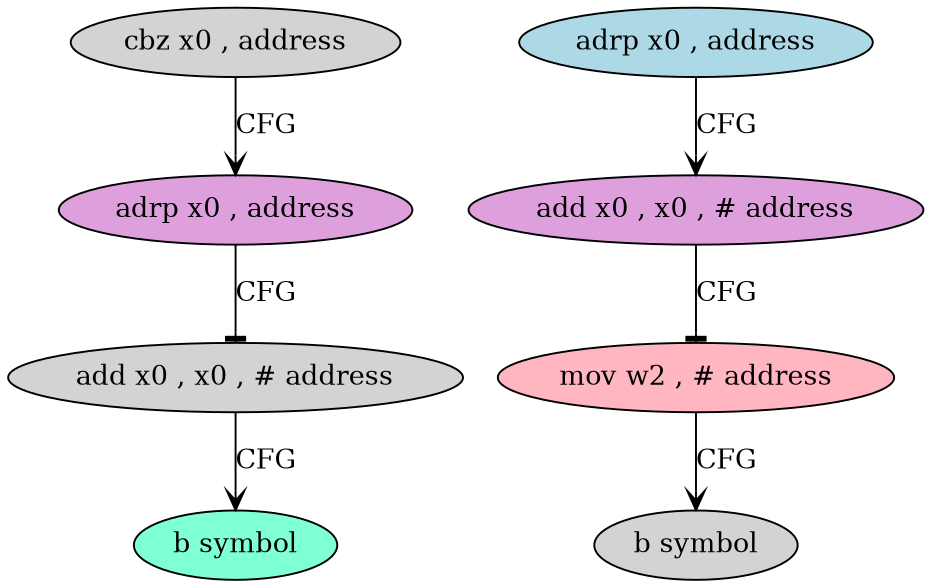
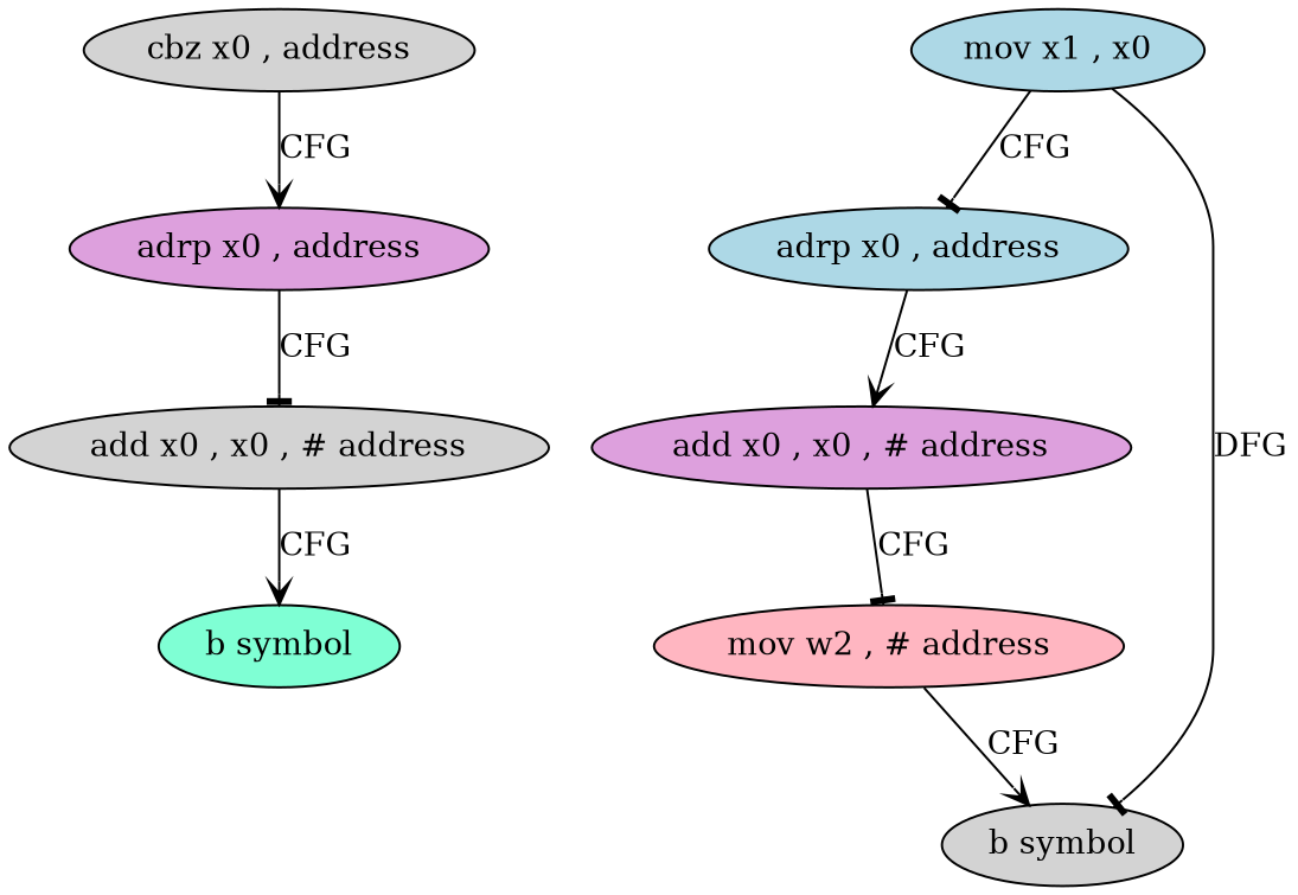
  digraph {
    node [fillcolor=lightgrey style=filled]
    edge [arrowhead=vee]
    n1 [label="cbz x0 , address"]
    n2 [fillcolor=plum label="adrp x0 , address"]
    n3 [label="add x0 , x0 , # address"]
+   n4 [fillcolor=lightblue label="mov x1 , x0"]
    n5 [fillcolor=lightblue label="adrp x0 , address"]
    n6 [label="b symbol"]
    n7 [fillcolor=aquamarine label="b symbol"]
    n8 [fillcolor=plum label="add x0 , x0 , # address"]
    n9 [fillcolor=lightpink label="mov w2 , # address"]
    n1 -> n2 [label=CFG]
    n2 -> n3 [arrowhead=tee label=CFG]
    n3 -> n7 [label=CFG]
+   n4 -> n5 [arrowhead=tee label=CFG]
+   n4 -> n6 [arrowhead=tee label=DFG]
    n5 -> n8 [label=CFG]
    n8 -> n9 [arrowhead=tee label=CFG]
    n9 -> n6 [label=CFG]
  }
